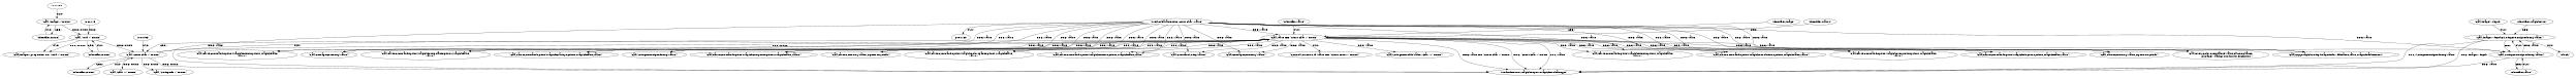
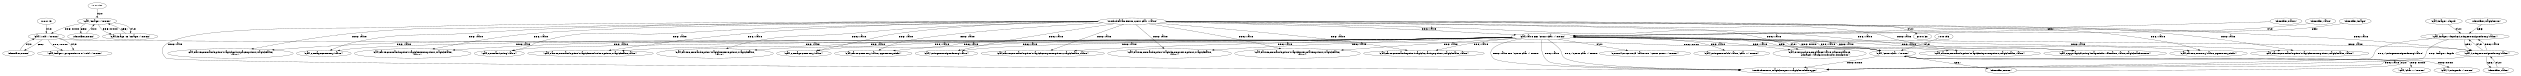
  digraph {
    n1 [label="(Call,image->depth=StringToUnsignedLong(value))"]
    n2 [label="(Call,StringToUnsignedLong(value))"]
    n3 [label="(MethodReturn,MagickExport MagickBooleanType)"]
-   n4 [label="(Block,)"]
    n5 [label="(Identifier,value)"]
    n6 [label="(Call,value == (const char *) NULL)"]
    n7 [label="(Call,(const char *) NULL)"]
    n8 [label="(Call,ParseCommandOption(MagickGravityOptions,MagickFalse,value))"]
    n9 [label="(Call,ParseCommandOption(MagickIntentOptions,MagickFalse,value))"]
    n10 [label="(Call,ParseCommandOption(MagickResolutionOptions,MagickFalse,value))"]
    n11 [label="(Call,GetPageGeometry(value))"]
    n12 [label="(Call,ParseCommandOption(MagickComposeOptions,MagickFalse,value))"]
    n13 [label="(Call,GetPageGeometry(value))"]
    n14 [label="(Call,ParseGeometry(value,&geometry_info))"]
    n15 [label="(Call,QueryColorCompliance(value,AllCompliance,\n               &image->background_color,exception))"]
    n16 [label="(Call,CopyMagickString(image_info->filename,value,MagickPathExtent))"]
    n17 [label="(Call,ParseCommandOption(MagickInterpolateOptions,MagickFalse,\n            value))"]
    n18 [label="(ControlStructure,if (value == (const const *) NULL))"]
    n19 [label="(Call,ParseGeometry(value,&geometry_info))"]
    n20 [label="(Call,ConstantString(value))"]
    n21 [label="(Call,ParseCommandOption(MagickIntentOptions,MagickFalse,\n            value))"]
    n22 [label="(Call,StringToUnsignedLong(value))"]
    n23 [label="(Call,ParseCommandOption(MagickColorspaceOptions,MagickFalse,\n            value))"]
    n24 [label="(Call,ParseCommandOption(MagickIntentOptions,MagickFalse,\n            value))"]
    n25 [label="(Call,ParseCommandOption(MagickCompressOptions,MagickFalse,\n            value))"]
    n26 [label="(Call,ParseCommandOption(MagickDisposeOptions,MagickFalse,value))"]
    n27 [label="(Call,StringToDouble(value,(char **) NULL))"]
    n28 [label="(Identifier,NULL)"]
    n29 [label="(Call,(char **) NULL)"]
    n30 [label="(Call,(StringInfo *) NULL)"]
    n31 [label="(MethodParameterIn,const char *value)"]
    n32 [label=6000138]
    n33 [label="(Call,(void *) NULL)"]
    n34 [label="(Call,image->properties == (void *) NULL)"]
    n35 [label="(Identifier,NULL)"]
    n36 [label="(Call,(Image *) NULL)"]
+   n37 [label="(Call,image != (Image *) NULL)"]
    n38 [label="(Identifier,NULL)"]
    n39 [label="(Identifier,status)"]
    n40 [label="(Call,image->depth)"]
    n41 [label="(Identifier,value)"]
    n42 [label="(Identifier,image)"]
    n43 [label="(Identifier,MagickTrue)"]
    1000193
    1000179
    1000150
    n1 -> n2 [label="CFG: "]
    n1 -> n3 [label="DDG: StringToUnsignedLong(value)"]
    n1 -> n3 [label="DDG: image->depth"]
-   n1 -> n4 [label="AST: "]
    n2 -> n1 [label="AST: "]
    n2 -> n1 [label="DDG: value"]
    n2 -> n3 [label="DDG: value"]
    n2 -> n5 [label="CFG: "]
    n5 -> n2 [label="AST: "]
    n6 -> n2 [label="DDG: value"]
    n6 -> n3 [label="DDG: value == (const char *) NULL"]
    n6 -> n3 [label="DDG: value"]
    n6 -> n3 [label="DDG: (const char *) NULL"]
    n6 -> n7 [label="CFG: "]
    n6 -> n8 [label="DDG: value"]
    n6 -> n9 [label="DDG: value"]
    n6 -> n10 [label="DDG: value"]
    n6 -> n11 [label="DDG: value"]
    n6 -> n12 [label="DDG: value"]
    n6 -> n13 [label="DDG: value"]
    n6 -> n14 [label="DDG: value"]
    n6 -> n15 [label="DDG: value"]
    n6 -> n16 [label="DDG: value"]
    n6 -> n17 [label="DDG: value"]
    n6 -> n18 [label="AST: "]
    n6 -> n19 [label="DDG: value"]
    n6 -> n20 [label="DDG: value"]
    n6 -> n21 [label="DDG: value"]
    n6 -> n22 [label="DDG: value"]
    n6 -> n23 [label="DDG: value"]
    n6 -> n24 [label="DDG: value"]
    n6 -> n25 [label="DDG: value"]
    n6 -> n26 [label="DDG: value"]
    n6 -> n27 [label="DDG: value"]
    n7 -> n3 [label="DDG: NULL"]
    n7 -> n6 [label="AST: "]
    n7 -> n6 [label="DDG: NULL"]
    n7 -> n28 [label="CFG: "]
    n7 -> n29 [label="DDG: NULL"]
    n7 -> n30 [label="DDG: NULL"]
    n28 -> n7 [label="AST: "]
    n31 -> n2 [label="DDG: value"]
    n31 -> n3 [label="DDG: value"]
    n31 -> n6 [label="DDG: value"]
    n31 -> n8 [label="DDG: value"]
    n31 -> n9 [label="DDG: value"]
    n31 -> n10 [label="DDG: value"]
    n31 -> n11 [label="DDG: value"]
    n31 -> n12 [label="DDG: value"]
    n31 -> n13 [label="DDG: value"]
    n31 -> n14 [label="DDG: value"]
    n31 -> n15 [label="DDG: value"]
    n31 -> n16 [label="DDG: value"]
    n31 -> n17 [label="DDG: value"]
    n31 -> n19 [label="DDG: value"]
    n31 -> n20 [label="DDG: value"]
    n31 -> n21 [label="DDG: value"]
    n31 -> n22 [label="DDG: value"]
    n31 -> n23 [label="DDG: value"]
    n31 -> n24 [label="DDG: value"]
    n31 -> n25 [label="DDG: value"]
    n31 -> n26 [label="DDG: value"]
    n31 -> n32 [label="AST: "]
    n33 -> n7 [label="DDG: NULL"]
    n33 -> n34 [label="AST: "]
    n33 -> n34 [label="DDG: NULL"]
    n33 -> n35 [label="CFG: "]
    n35 -> n33 [label="AST: "]
    n36 -> n33 [label="DDG: NULL"]
+   n36 -> n37 [label="AST: "]
+   n36 -> n37 [label="DDG: NULL"]
    n36 -> n38 [label="CFG: "]
+   n37 -> n36 [label="CFG: "]
    n38 -> n36 [label="AST: "]
    n39 -> n6 [label="CFG: "]
    n40 -> n1 [label="AST: "]
    n41 -> n6 [label="AST: "]
    n42 -> n6 [label="CFG: "]
    n43 -> n1 [label="CFG: "]
    1000193 -> n7 [label="AST: "]
-   1000179 -> n33 [label="DDG: "]
+   1000179 -> n33 [label="AST: "]
    1000150 -> n36 [label="AST: "]
  }
